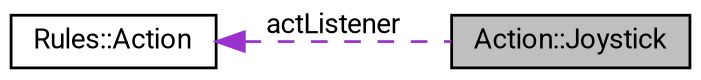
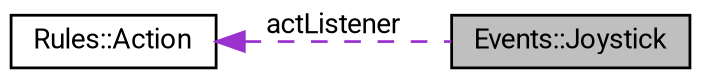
  digraph {
    rankdir=LR
    fontname=Roboto
    node [color=black fontname=Roboto fontsize=10 shape=record style=filled]
-   n1 [fillcolor=grey75 fontcolor=black height=0.2 label="Action::Joystick" width=0.4]
+   n1 [fillcolor=grey75 fontcolor=black height=0.2 label="Events::Joystick" width=0.4]
    n2 [fillcolor=white height=0.2 label="Rules::Action" width=0.4]
    n2 -> n1 [color=darkorchid3 dir=back fontname=Roboto fontsize=10 label=actListener labelfontname=FreeSans labelfontsize=10 style=dashed]
  }
